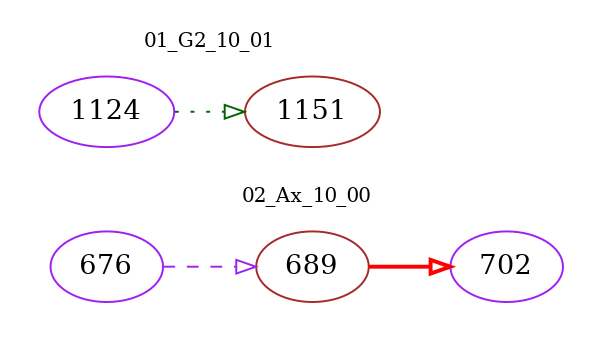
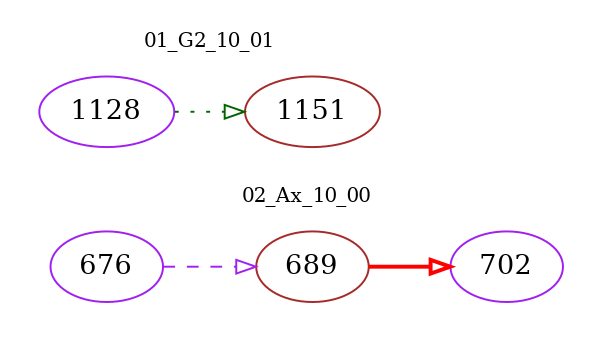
  digraph {
    fontname="DejaVu Serif"
    rankdir=LR
    node [color=purple fontname="DejaVu Serif"]
    edge [arrowhead=onormal fontname="DejaVu Serif"]
    n1 [color=brown label=689]
    n2 [label=676]
    n3 [label=702]
-   n4 [label=1124]
+   n4 [label=1128]
    n5 [color=brown label=1151]
    subgraph cluster_1 {
      color=white
      fontsize=10
      label="02_Ax_10_00"
      n1
      n2
      n3
    }
    subgraph cluster_2 {
      color=white
      fontsize=10
      label="01_G2_10_01"
      n4
      n5
    }
    n1 -> n3 [color=red style=bold]
    n2 -> n1 [color=purple style=dashed]
    n4 -> n5 [color=darkgreen style=dotted]
  }
